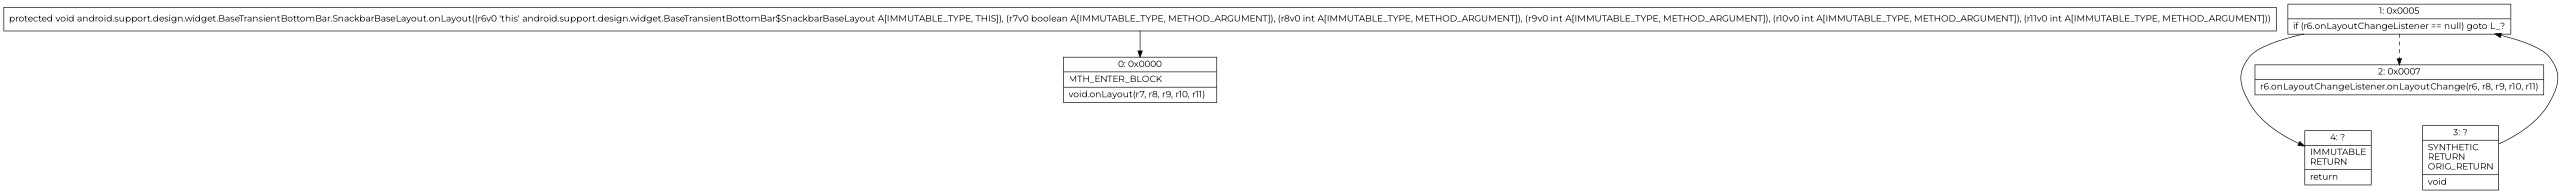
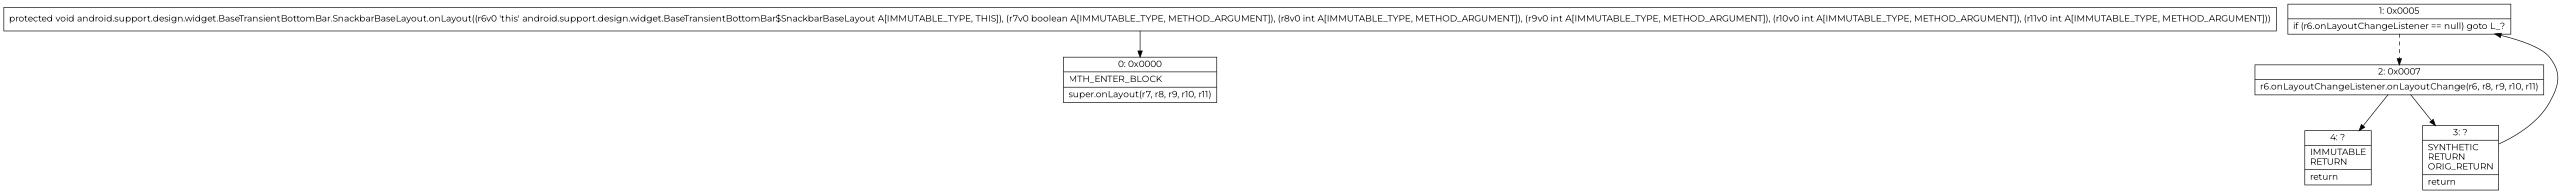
  digraph {
    fontname=Montserrat
    node [fontname=Montserrat shape=record]
    edge [fontname=Montserrat]
-   n1 [label="{0\:\ 0x0000|MTH_ENTER_BLOCK\l|void.onLayout(r7, r8, r9, r10, r11)\l}"]
+   n1 [label="{0\:\ 0x0000|MTH_ENTER_BLOCK\l|super.onLayout(r7, r8, r9, r10, r11)\l}"]
    n2 [label="{1\:\ 0x0005|if (r6.onLayoutChangeListener == null) goto L_?\l}"]
    n3 [label="{2\:\ 0x0007|r6.onLayoutChangeListener.onLayoutChange(r6, r8, r9, r10, r11)\l}"]
    n4 [label="{4\:\ ?|IMMUTABLE\lRETURN\l|return\l}"]
-   n5 [label="{3\:\ ?|SYNTHETIC\lRETURN\lORIG_RETURN\l|void\l}"]
+   n5 [label="{3\:\ ?|SYNTHETIC\lRETURN\lORIG_RETURN\l|return\l}"]
    n6 [label="{protected void android.support.design.widget.BaseTransientBottomBar.SnackbarBaseLayout.onLayout((r6v0 'this' android.support.design.widget.BaseTransientBottomBar$SnackbarBaseLayout A[IMMUTABLE_TYPE, THIS]), (r7v0 boolean A[IMMUTABLE_TYPE, METHOD_ARGUMENT]), (r8v0 int A[IMMUTABLE_TYPE, METHOD_ARGUMENT]), (r9v0 int A[IMMUTABLE_TYPE, METHOD_ARGUMENT]), (r10v0 int A[IMMUTABLE_TYPE, METHOD_ARGUMENT]), (r11v0 int A[IMMUTABLE_TYPE, METHOD_ARGUMENT])) }"]
    n2 -> n3 [style=dashed]
-   n2 -> n4
+   n3 -> n4
+   n3 -> n5
    n5 -> n2
    n6 -> n1
  }
